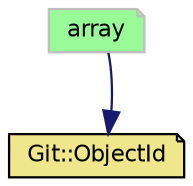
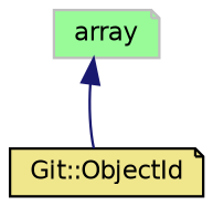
  digraph {
    rankdir=TB
    node [fontname=Helvetica fontsize=10 shape=note style=filled]
    n1 [color=grey75 fillcolor=palegreen height=0.2 label=array width=0.4]
    n2 [color=black fillcolor=khaki height=0.2 label="Git::ObjectId" width=0.4]
-   n2 -> n1 [color=midnightblue dir=back fontname=Helvetica fontsize=10 labelfontname=Helvetica labelfontsize=10 style=solid]
+   n1 -> n2 [color=midnightblue dir=back fontname=Helvetica fontsize=10 labelfontname=Helvetica labelfontsize=10 style=solid]
  }
